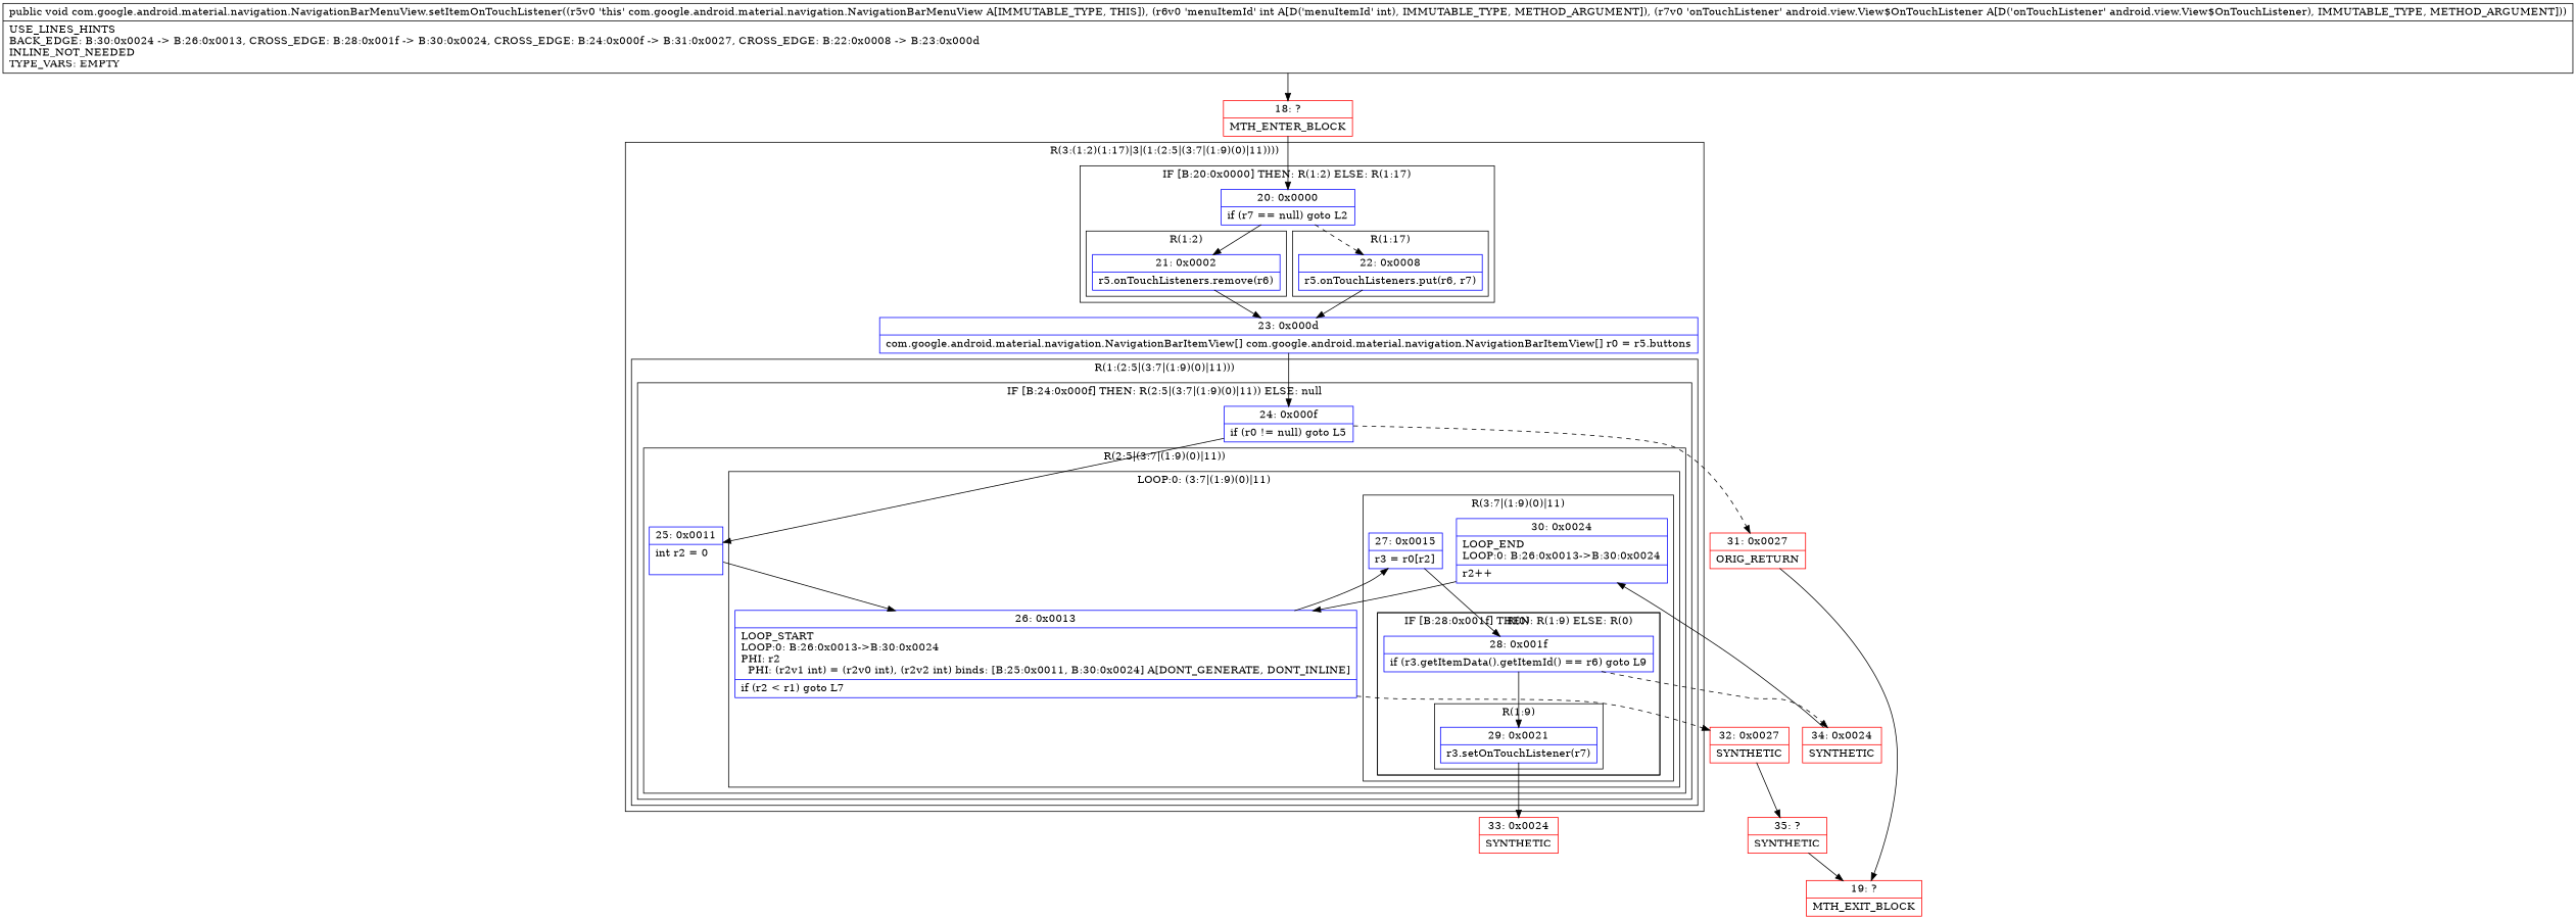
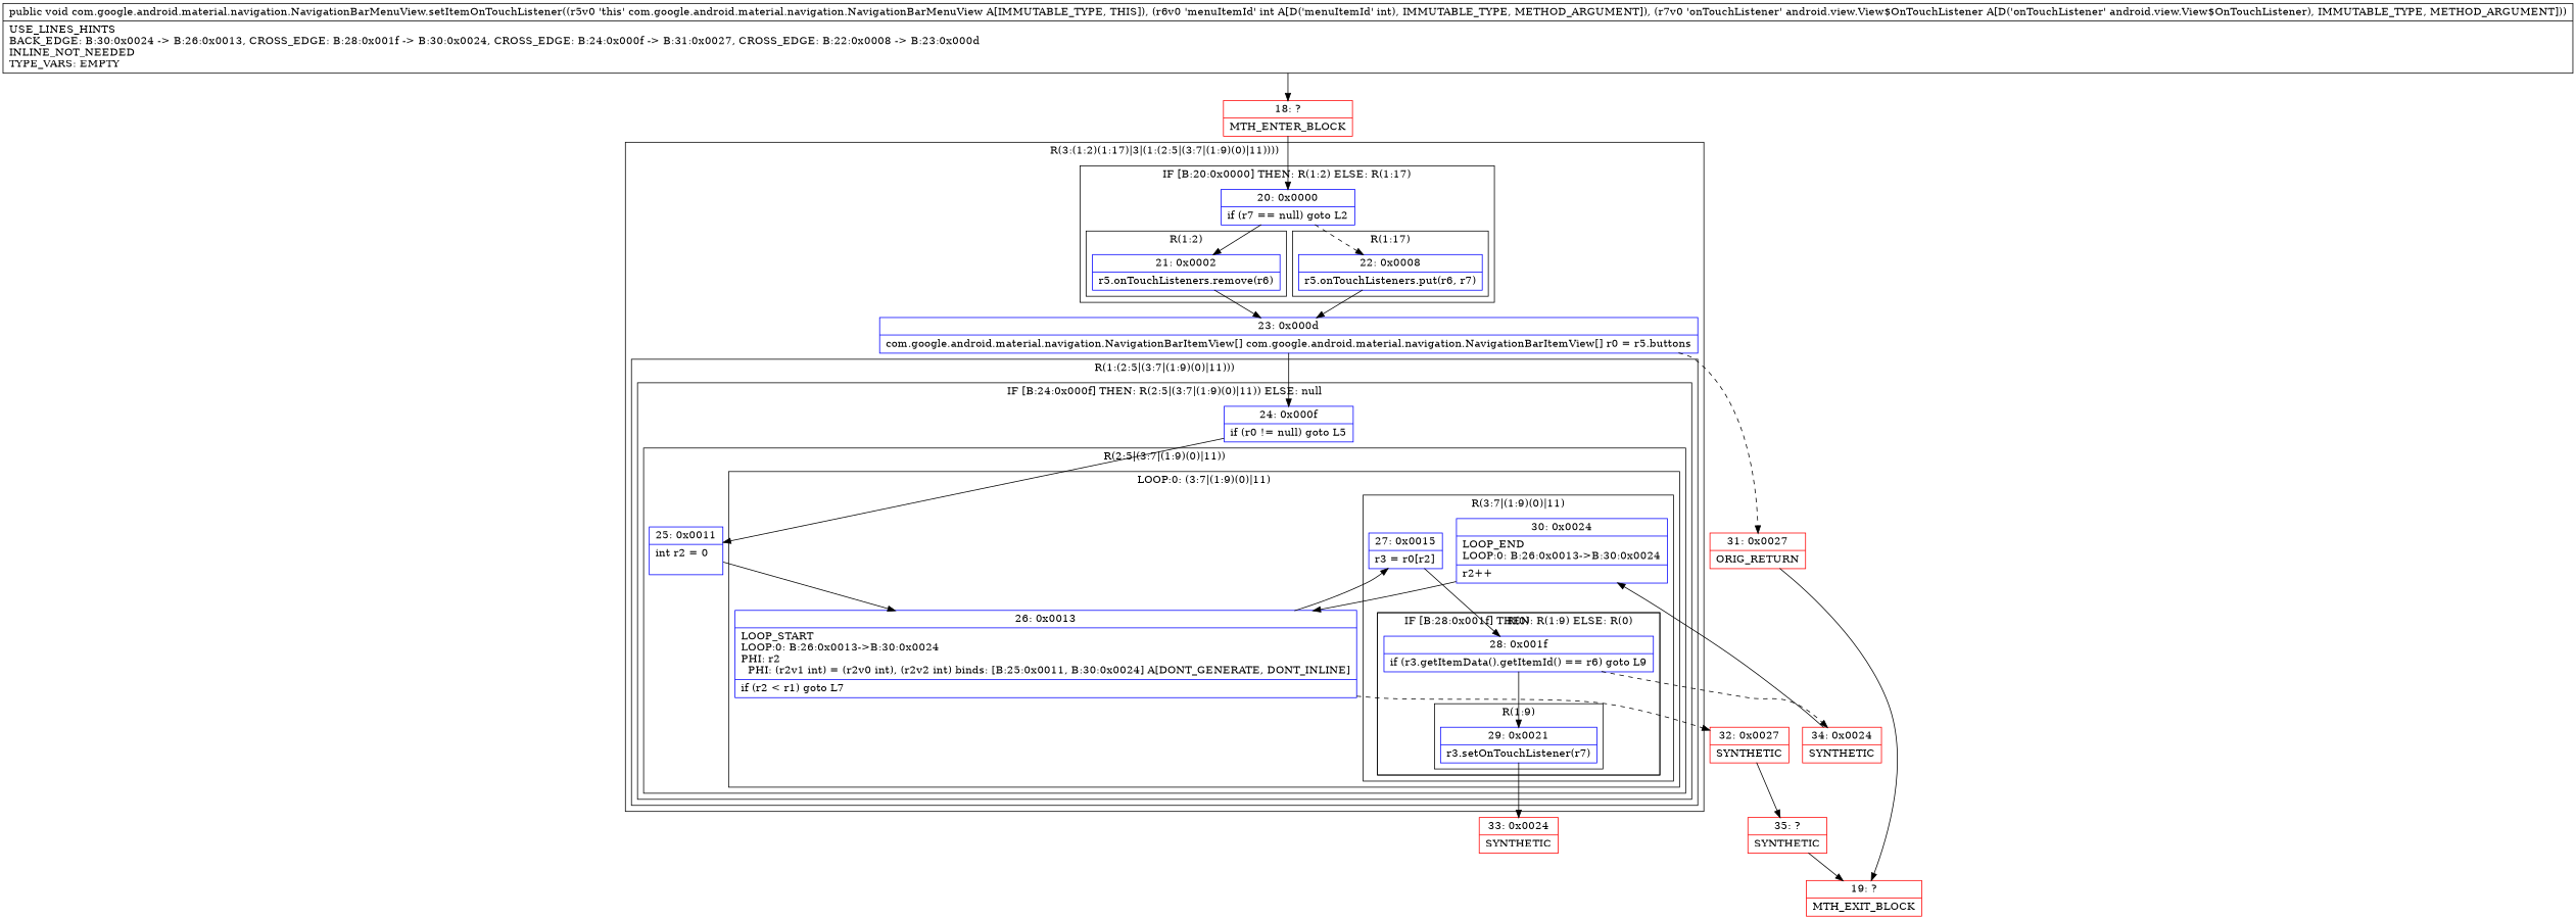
  digraph {
    node [color=blue shape=record]
    n1 [label="{21\:\ 0x0002|r5.onTouchListeners.remove(r6)\l}"]
    n2 [label="{22\:\ 0x0008|r5.onTouchListeners.put(r6, r7)\l}"]
    n3 [label="{20\:\ 0x0000|if (r7 == null) goto L2\l}"]
    n4 [label="{29\:\ 0x0021|r3.setOnTouchListener(r7)\l}"]
    n5 [label="{28\:\ 0x001f|if (r3.getItemData().getItemId() == r6) goto L9\l}"]
    n6 [label="{27\:\ 0x0015|r3 = r0[r2]\l}"]
    n7 [label="{30\:\ 0x0024|LOOP_END\lLOOP:0: B:26:0x0013\-\>B:30:0x0024\l|r2++\l}"]
    n8 [label="{26\:\ 0x0013|LOOP_START\lLOOP:0: B:26:0x0013\-\>B:30:0x0024\lPHI: r2 \l  PHI: (r2v1 int) = (r2v0 int), (r2v2 int) binds: [B:25:0x0011, B:30:0x0024] A[DONT_GENERATE, DONT_INLINE]\l|if (r2 \< r1) goto L7\l}"]
    n9 [label="{25\:\ 0x0011|int r2 = 0\l\l}"]
    n10 [label="{24\:\ 0x000f|if (r0 != null) goto L5\l}"]
    n11 [label="{23\:\ 0x000d|com.google.android.material.navigation.NavigationBarItemView[] com.google.android.material.navigation.NavigationBarItemView[] r0 = r5.buttons\l}"]
    n12 [color=red label="{33\:\ 0x0024|SYNTHETIC\l}"]
    n13 [color=red label="{34\:\ 0x0024|SYNTHETIC\l}"]
    n14 [color=red label="{32\:\ 0x0027|SYNTHETIC\l}"]
    n15 [color=red label="{31\:\ 0x0027|ORIG_RETURN\l}"]
    n16 [color=red label="{19\:\ ?|MTH_EXIT_BLOCK\l}"]
    n17 [color=red label="{35\:\ ?|SYNTHETIC\l}"]
    n18 [color=red label="{18\:\ ?|MTH_ENTER_BLOCK\l}"]
    n19 [label="{public void com.google.android.material.navigation.NavigationBarMenuView.setItemOnTouchListener((r5v0 'this' com.google.android.material.navigation.NavigationBarMenuView A[IMMUTABLE_TYPE, THIS]), (r6v0 'menuItemId' int A[D('menuItemId' int), IMMUTABLE_TYPE, METHOD_ARGUMENT]), (r7v0 'onTouchListener' android.view.View$OnTouchListener A[D('onTouchListener' android.view.View$OnTouchListener), IMMUTABLE_TYPE, METHOD_ARGUMENT]))  | USE_LINES_HINTS\lBACK_EDGE: B:30:0x0024 \-\> B:26:0x0013, CROSS_EDGE: B:28:0x001f \-\> B:30:0x0024, CROSS_EDGE: B:24:0x000f \-\> B:31:0x0027, CROSS_EDGE: B:22:0x0008 \-\> B:23:0x000d\lINLINE_NOT_NEEDED\lTYPE_VARS: EMPTY\l}" color=""]
    subgraph cluster_1 {
      label="R(3:(1:2)(1:17)|3|(1:(2:5|(3:7|(1:9)(0)|11))))"
      n11
      subgraph cluster_2 {
        label="IF [B:20:0x0000] THEN: R(1:2) ELSE: R(1:17)"
        n3
        subgraph cluster_3 {
          label="R(1:2)"
          n1
        }
        subgraph cluster_4 {
          label="R(1:17)"
          n2
        }
      }
      subgraph cluster_5 {
        label="R(1:(2:5|(3:7|(1:9)(0)|11)))"
        subgraph cluster_6 {
          label="IF [B:24:0x000f] THEN: R(2:5|(3:7|(1:9)(0)|11)) ELSE: null"
          n10
          subgraph cluster_7 {
            label="R(2:5|(3:7|(1:9)(0)|11))"
            n9
            subgraph cluster_8 {
              label="LOOP:0: (3:7|(1:9)(0)|11)"
              n8
              subgraph cluster_9 {
                label="R(3:7|(1:9)(0)|11)"
                n6
                n7
                subgraph cluster_10 {
                  label="IF [B:28:0x001f] THEN: R(1:9) ELSE: R(0)"
                  n5
                  subgraph cluster_11 {
                    label="R(1:9)"
                    n4
                  }
                  subgraph cluster_12 {
                    label="R(0)"
                  }
                }
              }
            }
          }
        }
      }
    }
    n1 -> n11
    n2 -> n11
    n3 -> n1
    n3 -> n2 [style=dashed]
    n4 -> n12
    n5 -> n4
    n5 -> n13 [style=dashed]
    n6 -> n5
    n7 -> n8
    n8 -> n6
    n8 -> n14 [style=dashed]
    n9 -> n8
    n10 -> n9
-   n10 -> n15 [style=dashed]
+   n11 -> n15 [style=dashed]
    n11 -> n10
    n13 -> n7
    n14 -> n17
    n15 -> n16
    n17 -> n16
    n18 -> n3
    n19 -> n18
  }
